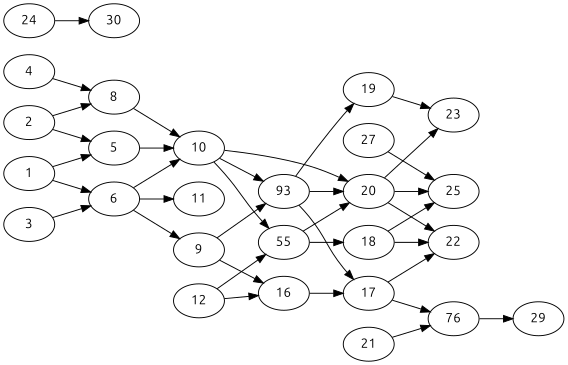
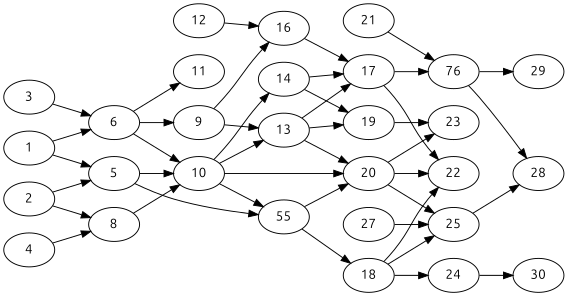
  digraph {
    fontname=Ubuntu
    rankdir=LR
    node [alpha=0.11 fontname=Ubuntu]
    edge [fontname=Ubuntu]
    1 [alpha=0.05 expect_size=14542848]
    5 [alpha=0.10 expect_size=40569856]
    6 [alpha=0.03 expect_size=26962944]
    10 [alpha=0.12 expect_size=31616000]
    9 [alpha=0.18 expect_size=9374720]
    11 [alpha=0.01 expect_size=12523520]
-   13 [alpha=0.16 expect_size=50749440 label=93]
+   13 [alpha=0.16 expect_size=50749440]
+   14 [alpha=0.18 expect_size=31726592]
    n9 [alpha=0.01 expect_size=44040192 label=55]
    20 [alpha=0.09 expect_size=47823872]
    16 [alpha=0.19 expect_size=20787200]
    12 [alpha=0.03 expect_size=25418752]
    2 [expect_size=33812480]
    8 [alpha=0.09 expect_size=34434048]
    3 [alpha=0.12 expect_size=45576192]
    4 [alpha=0.05 expect_size=10699776]
    17 [expect_size=28312576]
    19 [alpha=0.07 expect_size=6255616]
    18 [alpha=0.16 expect_size=31489024]
    n20 [alpha=0.14 expect_size=26993664 label=76]
    22 [expect_size=30507008]
    23 [alpha=0.05 expect_size=37996544]
    25 [alpha=0.14 expect_size=23476224]
    21 [alpha=0.14 expect_size=28481536]
    24 [alpha=0.02 expect_size=28701696]
+   28 [expect_size=52342784]
    29 [alpha=0.17 expect_size=43466752]
    30 [alpha=0.14 expect_size=13755392]
    27 [alpha=0.06 expect_size=25782272]
    1 -> 5
    1 -> 6
    5 -> 10
    6 -> 10
    6 -> 9
    6 -> 11
    10 -> 13
+   10 -> 14
    10 -> n9
    10 -> 20
    9 -> 13
    9 -> 16
    13 -> 20
    13 -> 17
    13 -> 19
+   14 -> 17
+   14 -> 19
    n9 -> 20
    n9 -> 18
    20 -> 22
    20 -> 23
    20 -> 25
    16 -> 17
-   12 -> n9
+   5 -> n9
    12 -> 16
    2 -> 5
    2 -> 8
    8 -> 10
    3 -> 6
    4 -> 8
    17 -> n20
    17 -> 22
    19 -> 23
    18 -> 22
    18 -> 25
+   18 -> 24
+   n20 -> 28
    n20 -> 29
+   25 -> 28
    21 -> n20
    24 -> 30
    27 -> 25
  }
